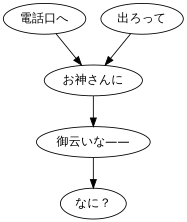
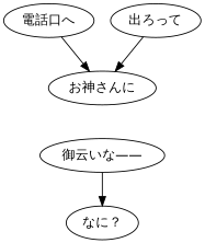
  digraph {
    n1 [label="お神さんに"]
    n2 [label="御云いな——"]
    n3 [label="なに？"]
    n4 [label="電話口へ"]
    n5 [label="出ろって"]
-   n1 -> n2
    n2 -> n3
    n4 -> n1
    n5 -> n1
  }
